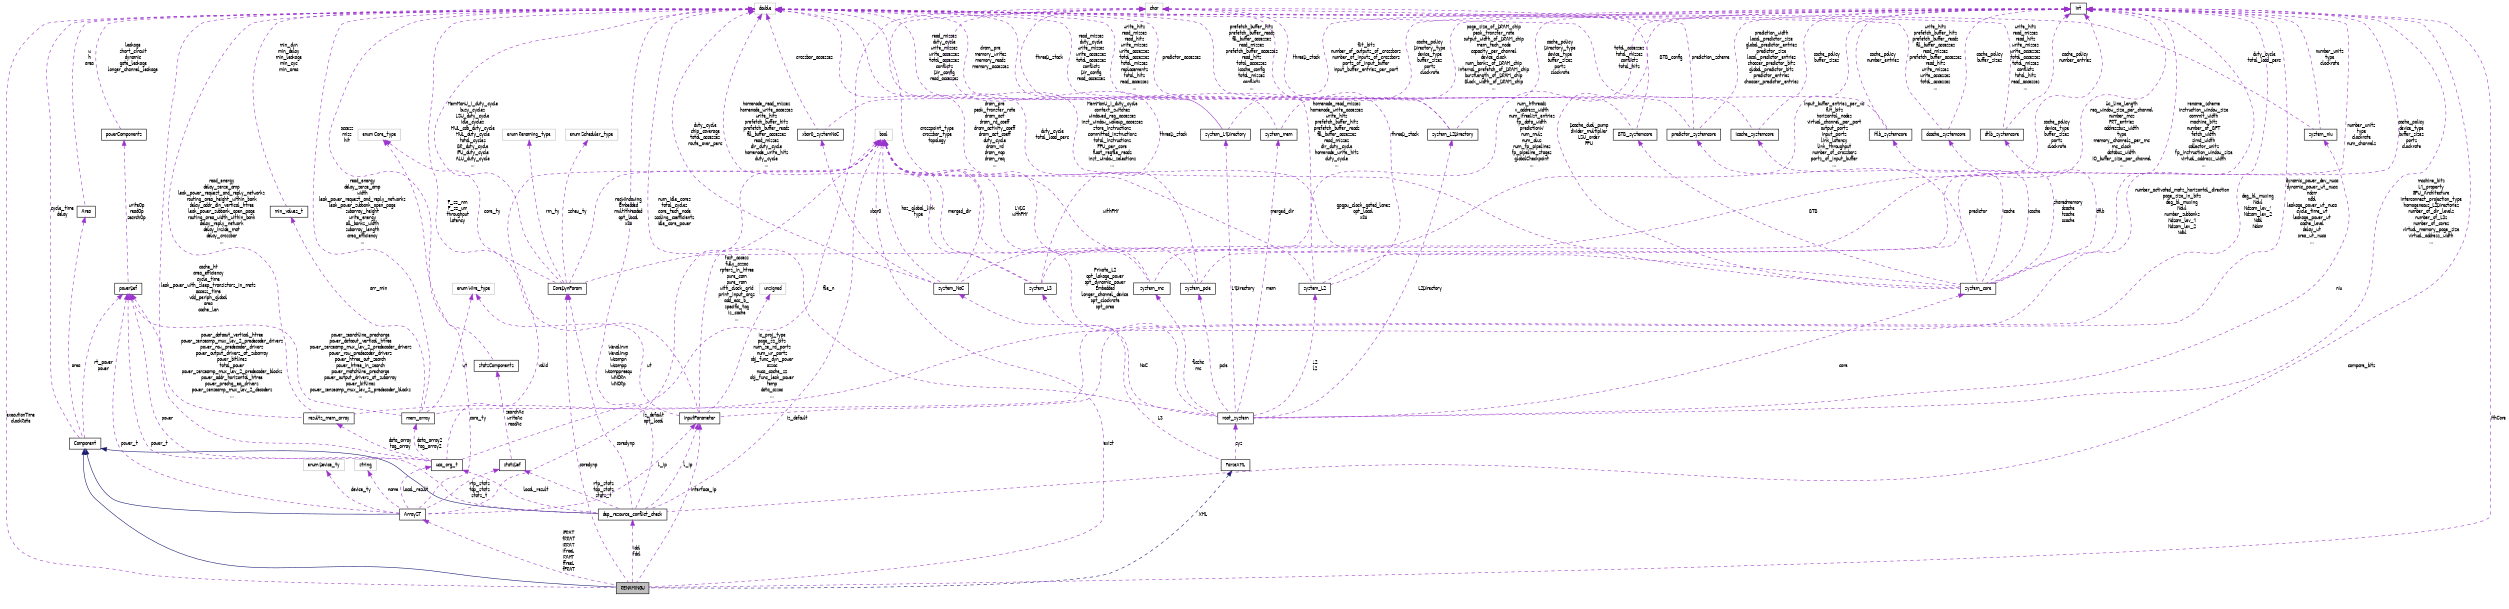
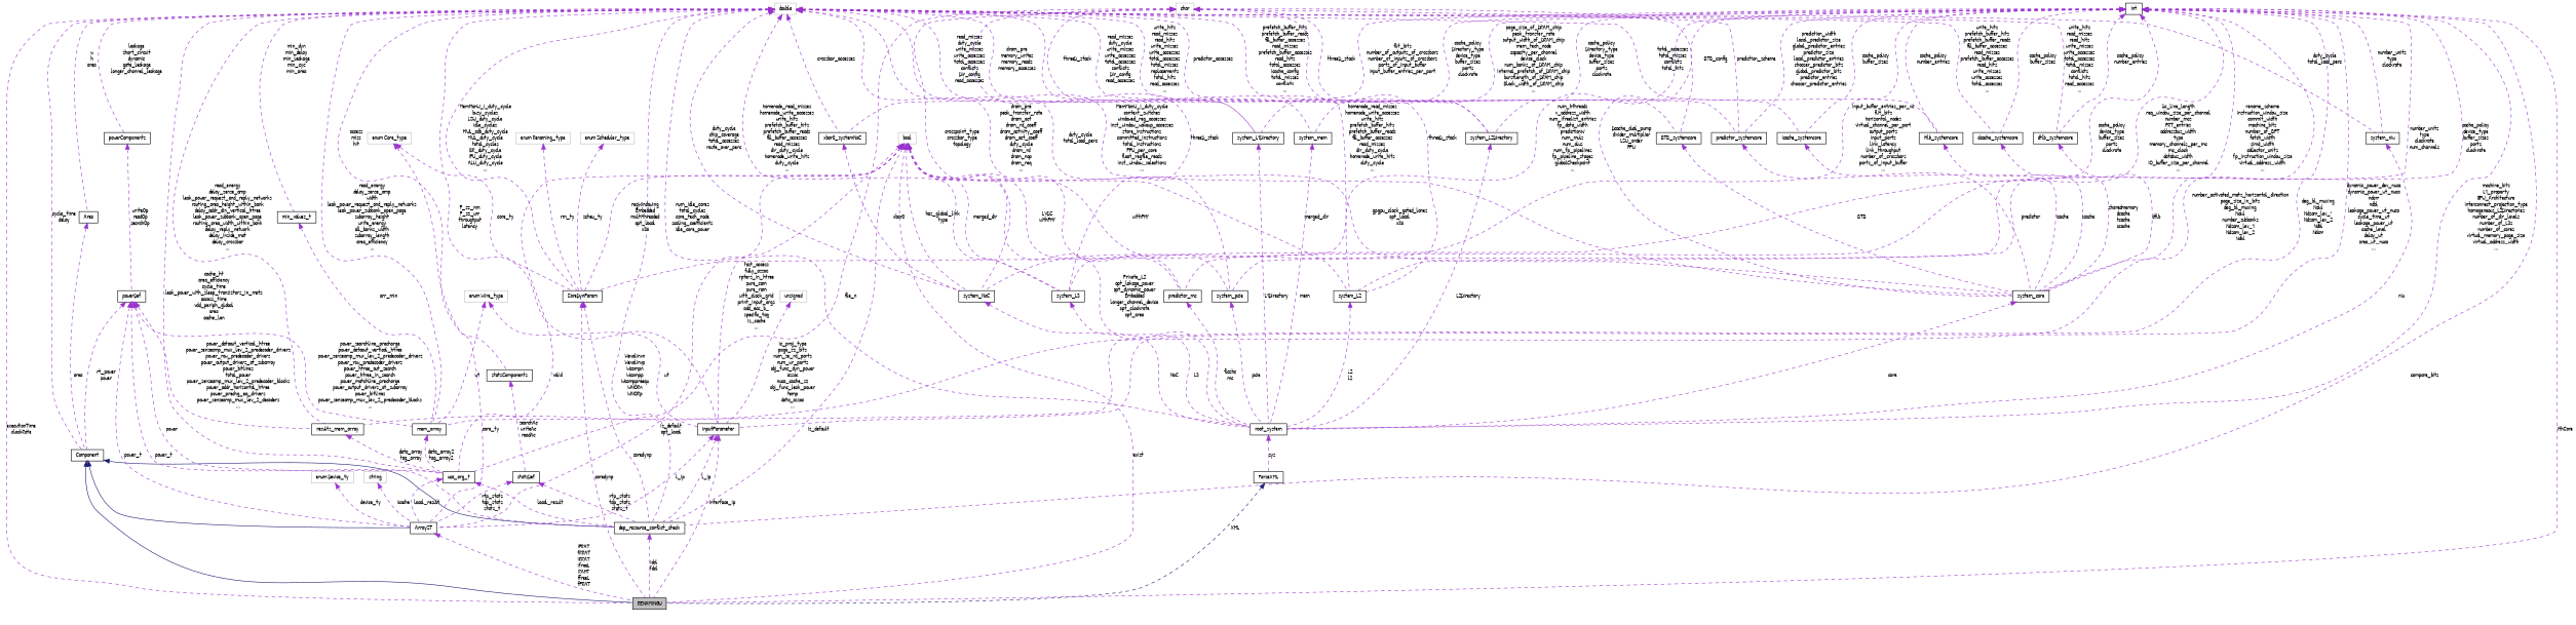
  digraph {
    fontname="Patrick Hand"
    rankdir=TB
    node [color=black fontname="Patrick Hand" fontsize=10 shape=record]
    edge [color=darkorchid3 dir=back fontname="Patrick Hand" fontsize=10 labelfontname=FreeSans labelfontsize=10 style=dashed]
    n1 [fillcolor=grey75 fontcolor=black height=0.2 label=RENAMINGU style=filled width=0.4]
    n2 [height=0.2 label=Component width=0.4]
    n3 [height=0.2 label=ArrayST width=0.4]
    n4 [height=0.2 label=dep_resource_conflict_check width=0.4]
    n5 [color=grey75 height=0.2 label=double width=0.4]
    n6 [height=0.2 label=powerComponents width=0.4]
    n7 [height=0.2 label=Area width=0.4]
    n8 [height=0.2 label=uca_org_t width=0.4]
    n9 [height=0.2 label=mem_array width=0.4]
    n10 [height=0.2 label=min_values_t width=0.4]
    n11 [height=0.2 label=results_mem_array width=0.4]
    n12 [height=0.2 label=statsComponents width=0.4]
    n13 [height=0.2 label=InputParameter width=0.4]
    n14 [height=0.2 label=CoreDynParam width=0.4]
    n15 [height=0.2 label=root_system width=0.4]
    n16 [height=0.2 label=system_L2 width=0.4]
    n17 [height=0.2 label=system_L3 width=0.4]
    n18 [height=0.2 label=system_L2Directory width=0.4]
-   n19 [height=0.2 label=system_mc width=0.4]
+   n19 [height=0.2 label=predictor_mc width=0.4]
    n20 [height=0.2 label=system_mem width=0.4]
    n21 [height=0.2 label=system_L1Directory width=0.4]
    n22 [height=0.2 label=system_niu width=0.4]
    n23 [height=0.2 label=system_core width=0.4]
    n24 [height=0.2 label=predictor_systemcore width=0.4]
    n25 [height=0.2 label=BTB_systemcore width=0.4]
    n26 [height=0.2 label=itlb_systemcore width=0.4]
    n27 [height=0.2 label=icache_systemcore width=0.4]
    n28 [height=0.2 label=dcache_systemcore width=0.4]
    n29 [height=0.2 label=dtlb_systemcore width=0.4]
    n30 [height=0.2 label=system_NoC width=0.4]
    n31 [height=0.2 label=xbar0_systemNoC width=0.4]
    n32 [height=0.2 label=system_pcie width=0.4]
    n33 [height=0.2 label=powerDef width=0.4]
    n34 [height=0.2 label=statsDef width=0.4]
    n35 [height=0.2 label=ParseXML width=0.4]
    n36 [color=grey75 height=0.2 label="enum Device_ty" width=0.4]
    n37 [color=grey75 height=0.2 label=char width=0.4]
    n38 [height=0.2 label=int width=0.4]
    n39 [color=grey75 height=0.2 label="enum Wire_type" width=0.4]
    n40 [color=grey75 height=0.2 label=bool width=0.4]
    n41 [color=grey75 height=0.2 label=string width=0.4]
    n42 [color=grey75 height=0.2 label=unsigned width=0.4]
    n43 [color=grey75 height=0.2 label="enum Core_type" width=0.4]
    n44 [color=grey75 height=0.2 label="enum Renaming_type" width=0.4]
    n45 [color=grey75 height=0.2 label="enum Scheduler_type" width=0.4]
    n2 -> n1 [color=midnightblue style=solid]
    n2 -> n3 [color=midnightblue style=solid]
    n2 -> n4 [color=midnightblue style=solid]
    n3 -> n1 [label="iFRAT\nfRRAT\niRRAT\nifreeL\nRAHT\nffreeL\nfFRAT"]
    n4 -> n1 [label="idcl\nfdcl"]
    n5 -> n1 [label="executionTime\nclockRate"]
    n5 -> n2 [label="cycle_time\ndelay"]
    n5 -> n4 [label="Wevalinvn\nWevalinvp\nWcompn\nWcompp\nWcomppreequ\nWNORn\nWNORp"]
    n5 -> n6 [label="leakage\nshort_circuit\ndynamic\ngate_leakage\nlonger_channel_leakage"]
    n5 -> n7 [label="w\nh\narea"]
    n5 -> n8 [label="cache_ht\narea_efficiency\ncycle_time\nleak_power_with_sleep_transistors_in_mats\naccess_time\nvdd_periph_global\narea\ncache_len"]
    n5 -> n9 [label="read_energy\ndelay_sense_amp\nwidth\nleak_power_request_and_reply_networks\nleak_power_subbank_open_page\nsubarray_height\nwrite_energy\nall_banks_width\nsubarray_length\narea_efficiency\n..."]
    n5 -> n10 [label="min_dyn\nmin_delay\nmin_leakage\nmin_cyc\nmin_area"]
    n5 -> n11 [label="read_energy\ndelay_sense_amp\nleak_power_request_and_reply_networks\nrouting_area_height_within_bank\ndelay_addr_din_vertical_htree\nleak_power_subbank_open_page\nrouting_area_width_within_bank\ndelay_reply_network\ndelay_inside_mat\ndelay_crossbar\n..."]
    n5 -> n12 [label="access\nmiss\nhit"]
    n5 -> n13 [label="F_sz_nm\nF_sz_um\nthroughput\nlatency"]
    n5 -> n14 [label="MemManU_I_duty_cycle\nbusy_cycles\nLSU_duty_cycle\nidle_cycles\nMUL_cdb_duty_cycle\nMUL_duty_cycle\ntotal_cycles\nBR_duty_cycle\nIFU_duty_cycle\nALU_duty_cycle\n..."]
    n5 -> n15 [label="num_idle_cores\ntotal_cycles\ncore_tech_node\nscaling_coefficients\nidle_core_power"]
    n5 -> n16 [label="homenode_read_misses\nhomenode_write_accesses\nwrite_hits\nprefetch_buffer_hits\nprefetch_buffer_reads\nfill_buffer_accesses\nread_misses\ndir_duty_cycle\nhomenode_write_hits\nduty_cycle\n..."]
    n5 -> n17 [label="homenode_read_misses\nhomenode_write_accesses\nwrite_hits\nprefetch_buffer_hits\nprefetch_buffer_reads\nfill_buffer_accesses\nread_misses\ndir_duty_cycle\nhomenode_write_hits\nduty_cycle\n..."]
    n5 -> n18 [label="read_misses\nduty_cycle\nwrite_misses\nwrite_accesses\ntotal_accesses\nconflicts\nDir_config\nread_accesses"]
    n5 -> n19 [label="dram_pre\npeak_transfer_rate\ndram_act\ndram_rd_coeff\ndram_activity_coeff\ndram_act_coeff\nduty_cycle\ndram_rd\ndram_nop\ndram_req\n..."]
    n5 -> n20 [label="dram_pre\nmemory_writes\nmemory_reads\nmemory_accesses"]
    n5 -> n21 [label="read_misses\nduty_cycle\nwrite_misses\nwrite_accesses\ntotal_accesses\nconflicts\nDir_config\nread_accesses"]
    n5 -> n22 [label="duty_cycle\ntotal_load_perc"]
    n5 -> n23 [label="MemManU_I_duty_cycle\ncontext_switches\nwindowed_reg_accesses\ninst_window_wakeup_accesses\nstore_instructions\ncommitted_instructions\ntotal_instructions\nFPU_per_core\nfloat_regfile_reads\ninst_window_selections\n..."]
    n5 -> n24 [label=predictor_accesses]
    n5 -> n25 [label="write_hits\nread_misses\nread_hits\nwrite_misses\nwrite_accesses\ntotal_accesses\ntotal_misses\nreplacements\ntotal_hits\nread_accesses\n..."]
    n5 -> n26 [label="total_accesses\ntotal_misses\nconflicts\ntotal_hits"]
    n5 -> n27 [label="prefetch_buffer_hits\nprefetch_buffer_reads\nfill_buffer_accesses\nread_misses\nprefetch_buffer_accesses\nread_hits\ntotal_accesses\nicache_config\ntotal_misses\nconflicts\n..."]
    n5 -> n28 [label="write_hits\nprefetch_buffer_hits\nprefetch_buffer_reads\nfill_buffer_accesses\nread_misses\nprefetch_buffer_accesses\nread_hits\nwrite_misses\nwrite_accesses\ntotal_accesses\n..."]
    n5 -> n29 [label="write_hits\nread_misses\nread_hits\nwrite_misses\nwrite_accesses\ntotal_accesses\ntotal_misses\nconflicts\ntotal_hits\nread_accesses\n..."]
    n5 -> n30 [label="duty_cycle\nchip_coverage\ntotal_accesses\nroute_over_perc"]
    n5 -> n31 [label=crossbar_accesses]
    n5 -> n32 [label="duty_cycle\ntotal_load_perc"]
    n6 -> n33 [label="writeOp\nreadOp\nsearchOp"]
    n7 -> n2 [label=area]
    n8 -> n3 [label=local_result]
    n8 -> n4 [label=local_result]
    n9 -> n8 [label="data_array2\ntag_array2"]
    n10 -> n9 [label=arr_min]
    n11 -> n8 [label="data_array\ntag_array"]
    n12 -> n34 [label="searchAc\nwriteAc\nreadAc"]
    n13 -> n1 [label=interface_ip]
    n13 -> n3 [label=l_ip]
    n13 -> n4 [label=l_ip]
    n14 -> n1 [label=coredynp]
    n14 -> n4 [label=coredynp]
    n15 -> n35 [label=sys]
    n16 -> n15 [label="L2\nl2"]
-   n17 -> n35 [label=L3]
+   n17 -> n15 [label=L3]
    n18 -> n15 [label=L2Directory]
    n19 -> n15 [label="flashc\nmc"]
    n20 -> n15 [label=mem]
    n21 -> n15 [label=L1Directory]
    n22 -> n15 [label=niu]
    n23 -> n15 [label=core]
    n24 -> n23 [label=predictor]
    n25 -> n23 [label=BTB]
    n26 -> n23 [label=icache]
    n27 -> n23 [label=icache]
    n28 -> n23 [label="sharedmemory\ndcache\ntcache\nccache"]
    n29 -> n23 [label=dtlb]
    n30 -> n15 [label=NoC]
    n31 -> n30 [label=xbar0]
    n32 -> n15 [label=pcie]
    n33 -> n2 [label="rt_power\npower"]
    n33 -> n3 [label=power_t]
    n33 -> n4 [label=power_t]
    n33 -> n8 [label=power]
    n33 -> n9 [label="power_searchline_precharge\npower_dataout_vertical_htree\npower_senseamp_mux_lev_2_predecoder_drivers\npower_row_predecoder_drivers\npower_htree_out_search\npower_htree_in_search\npower_matchline_precharge\npower_output_drivers_at_subarray\npower_bitlines\npower_senseamp_mux_lev_2_predecoder_blocks\n..."]
    n33 -> n11 [label="power_dataout_vertical_htree\npower_senseamp_mux_lev_2_predecoder_drivers\npower_row_predecoder_drivers\npower_output_drivers_at_subarray\npower_bitlines\ntotal_power\npower_senseamp_mux_lev_2_predecoder_blocks\npower_addr_horizontal_htree\npower_prechg_eq_drivers\npower_senseamp_mux_lev_2_decoders\n..."]
    n34 -> n3 [label="rtp_stats\ntdp_stats\nstats_t"]
    n34 -> n4 [label="rtp_stats\ntdp_stats\nstats_t"]
    n35 -> n1 [color=midnightblue label=XML]
    n36 -> n3 [label=device_ty]
    n37 -> n8 [label=file_n]
    n37 -> n16 [label=threeD_stack]
    n37 -> n17 [label=threeD_stack]
    n37 -> n18 [label=threeD_stack]
    n37 -> n21 [label=threeD_stack]
    n37 -> n23 [label="Dcache_dual_pump\ndivider_multiplier\nLSU_order\nFPU"]
    n37 -> n24 [label=prediction_scheme]
    n37 -> n30 [label="crosspoint_type\ncrossbar_type\ntopology"]
    n38 -> n1 [label=ithCore]
    n38 -> n4 [label=compare_bits]
    n38 -> n9 [label="deg_bl_muxing\nNdwl\nNdsam_lev_1\nNdsam_lev_2\nNdbl\nNdcm"]
    n38 -> n11 [label="number_activated_mats_horizontal_direction\npage_size_in_bits\ndeg_bl_muxing\nNdwl\nnumber_subbanks\nNdsam_lev_1\nNdsam_lev_2\nNdbl"]
    n38 -> n13 [label="dynamic_power_dev_nuca\ndynamic_power_wt_nuca\nndcm\nndbl\nleakage_power_wt_nuca\ncycle_time_wt\nleakage_power_wt\ncache_level\ndelay_wt\narea_wt_nuca\n..."]
    n38 -> n14 [label="num_hthreads\nv_address_width\nnum_ifreelist_entries\nfp_data_width\npredictionW\nnum_muls\nnum_alus\nnum_fp_pipelines\nfp_pipeline_stages\nglobalCheckpoint\n..."]
    n38 -> n15 [label="machine_bits\nL1_property\nGPU_Architecture\ninterconnect_projection_type\nhomogeneous_L2Directories\nnumber_of_dir_levels\nnumber_of_L3s\nnumber_of_cores\nvirtual_memory_page_size\nvirtual_address_width\n..."]
    n38 -> n16 [label="cache_policy\ndevice_type\nbuffer_sizes\nports\nclockrate"]
    n38 -> n17 [label="cache_policy\ndevice_type\nbuffer_sizes\nports\nclockrate"]
    n38 -> n18 [label="cache_policy\nDirectory_type\ndevice_type\nbuffer_sizes\nports\nclockrate"]
    n38 -> n19 [label="llc_line_length\nreq_window_size_per_channel\nnumber_mcs\nPRT_entries\naddressbus_width\ntype\nmemory_channels_per_mc\nmc_clock\ndatabus_width\nIO_buffer_size_per_channel\n..."]
    n38 -> n20 [label="page_size_of_DRAM_chip\npeak_transfer_rate\noutput_width_of_DRAM_chip\nmem_tech_node\ncapacity_per_channel\ndevice_clock\nnum_banks_of_DRAM_chip\ninternal_prefetch_of_DRAM_chip\nburstlength_of_DRAM_chip\nBlock_width_of_DRAM_chip\n..."]
    n38 -> n21 [label="cache_policy\nDirectory_type\ndevice_type\nbuffer_sizes\nports\nclockrate"]
    n38 -> n22 [label="number_units\ntype\nclockrate"]
    n38 -> n23 [label="rename_scheme\ninstruction_window_size\ncommit_width\nmachine_bits\nnumber_of_BPT\nfetch_width\nsimd_width\ncollector_units\nfp_instruction_window_size\nvirtual_address_width\n..."]
    n38 -> n24 [label="prediction_width\nlocal_predictor_size\nglobal_predictor_entries\npredictor_size\nlocal_predictor_entries\nchooser_predictor_bits\nglobal_predictor_bits\npredictor_entries\nchooser_predictor_entries"]
    n38 -> n25 [label=BTB_config]
    n38 -> n26 [label="cache_policy\nnumber_entries"]
    n38 -> n27 [label="cache_policy\nbuffer_sizes"]
    n38 -> n28 [label="cache_policy\nbuffer_sizes"]
    n38 -> n29 [label="cache_policy\nnumber_entries"]
    n38 -> n30 [label="input_buffer_entries_per_vc\nflit_bits\nhorizontal_nodes\nvirtual_channel_per_port\noutput_ports\ninput_ports\nlink_latency\nlink_throughput\nnumber_of_crossbars\nports_of_input_buffer\n..."]
    n38 -> n31 [label="flit_bits\nnumber_of_outputs_of_crossbars\nnumber_of_inputs_of_crossbars\nports_of_input_buffer\ninput_buffer_entries_per_port"]
    n38 -> n32 [label="number_units\ntype\nclockrate\nnum_channels"]
    n39 -> n9 [label=wt]
    n39 -> n13 [label=wt]
    n40 -> n1 [label=exist]
    n40 -> n3 [label="is_default\nopt_local"]
    n40 -> n4 [label=is_default]
    n40 -> n8 [label=valid]
    n40 -> n13 [label="fast_access\nfully_assoc\nrpters_in_htree\npure_cam\npure_ram\nwith_clock_grid\nprint_input_args\nadd_ecc_b_\nspecific_tag\nis_cache\n..."]
    n40 -> n14 [label="regWindowing\nEmbedded\nmultithreaded\nopt_local\nx86"]
    n40 -> n15 [label="Private_L2\nopt_lakage_power\nopt_dynamic_power\nEmbedded\nlonger_channel_device\nopt_clockrate\nopt_area"]
    n40 -> n16 [label=merged_dir]
    n40 -> n17 [label=merged_dir]
    n40 -> n19 [label="LVDS\nwithPHY"]
    n40 -> n23 [label="gpgpu_clock_gated_lanes\nopt_local\nx86"]
    n40 -> n30 [label="has_global_link\ntype"]
    n40 -> n32 [label=withPHY]
-   n41 -> n3 [label=name]
+   n41 -> n3 [label=icache]
    n42 -> n13 [label="ic_proj_type\npage_sz_bits\nnum_se_rd_ports\nnum_wr_ports\nobj_func_dyn_power\nassoc\nnuca_cache_sz\nobj_func_leak_power\ntemp\ndata_assoc\n..."]
    n43 -> n3 [label=core_ty]
    n43 -> n14 [label=core_ty]
    n44 -> n14 [label=rm_ty]
    n45 -> n14 [label=scheu_ty]
  }
